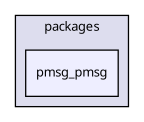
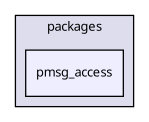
  digraph {
    compound=true
-   n1 [fillcolor="#eeeeff" fontname="FreeSans.ttf" fontsize=10 label=pmsg_pmsg pencolor=black shape=box style=filled]
+   n1 [fillcolor="#eeeeff" fontname="FreeSans.ttf" fontsize=10 label=pmsg_access pencolor=black shape=box style=filled]
    subgraph cluster_1 {
      bgcolor="#ddddee"
      fontname="FreeSans.ttf"
      fontsize=10
      label=packages
      pencolor=black
      n1
    }
  }
